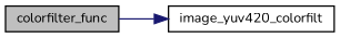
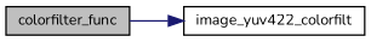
  digraph {
    rankdir=LR
    fontname=Nunito
    node [color=black fontname=Nunito fontsize=10 shape=record style=filled]
    n1 [fillcolor=grey75 fontcolor=black height=0.2 label=colorfilter_func width=0.4]
-   n2 [fillcolor=white height=0.2 label=image_yuv420_colorfilt width=0.4]
+   n2 [fillcolor=white height=0.2 label=image_yuv422_colorfilt width=0.4]
    n1 -> n2 [color=midnightblue fontname=Nunito fontsize=10 labelfontname=FreeSans labelfontsize=10 style=solid]
  }
